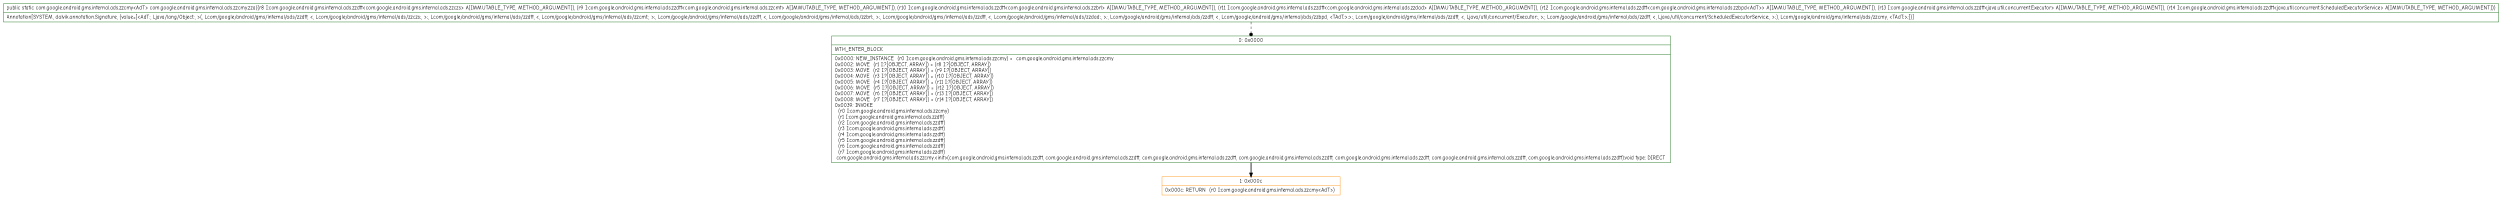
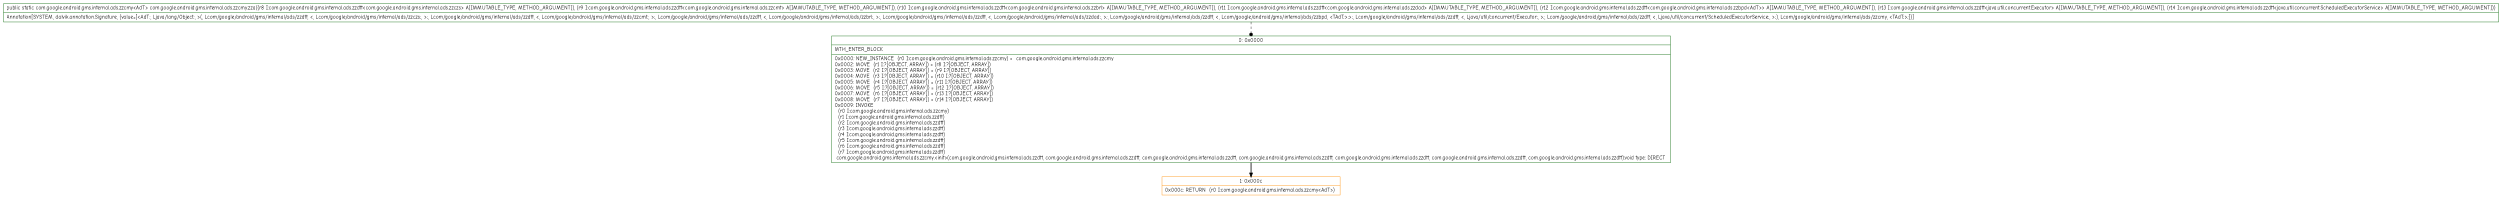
  digraph {
    fontname="Comic Neue"
    node [shape=record color=darkgreen fontname="Comic Neue"]
    edge [fontname="Comic Neue"]
-   n1 [label="{0\:\ 0x0000|MTH_ENTER_BLOCK\l|0x0000: NEW_INSTANCE  (r0 I:com.google.android.gms.internal.ads.zzcmy) =  com.google.android.gms.internal.ads.zzcmy \l0x0002: MOVE  (r1 I:?[OBJECT, ARRAY]) = (r8 I:?[OBJECT, ARRAY]) \l0x0003: MOVE  (r2 I:?[OBJECT, ARRAY]) = (r9 I:?[OBJECT, ARRAY]) \l0x0004: MOVE  (r3 I:?[OBJECT, ARRAY]) = (r10 I:?[OBJECT, ARRAY]) \l0x0005: MOVE  (r4 I:?[OBJECT, ARRAY]) = (r11 I:?[OBJECT, ARRAY]) \l0x0006: MOVE  (r5 I:?[OBJECT, ARRAY]) = (r12 I:?[OBJECT, ARRAY]) \l0x0007: MOVE  (r6 I:?[OBJECT, ARRAY]) = (r13 I:?[OBJECT, ARRAY]) \l0x0008: MOVE  (r7 I:?[OBJECT, ARRAY]) = (r14 I:?[OBJECT, ARRAY]) \l0x0039: INVOKE  \l  (r0 I:com.google.android.gms.internal.ads.zzcmy)\l  (r1 I:com.google.android.gms.internal.ads.zzdtt)\l  (r2 I:com.google.android.gms.internal.ads.zzdtt)\l  (r3 I:com.google.android.gms.internal.ads.zzdtt)\l  (r4 I:com.google.android.gms.internal.ads.zzdtt)\l  (r5 I:com.google.android.gms.internal.ads.zzdtt)\l  (r6 I:com.google.android.gms.internal.ads.zzdtt)\l  (r7 I:com.google.android.gms.internal.ads.zzdtt)\l com.google.android.gms.internal.ads.zzcmy.\<init\>(com.google.android.gms.internal.ads.zzdtt, com.google.android.gms.internal.ads.zzdtt, com.google.android.gms.internal.ads.zzdtt, com.google.android.gms.internal.ads.zzdtt, com.google.android.gms.internal.ads.zzdtt, com.google.android.gms.internal.ads.zzdtt, com.google.android.gms.internal.ads.zzdtt):void type: DIRECT \l}"]
+   n1 [label="{0\:\ 0x0000|MTH_ENTER_BLOCK\l|0x0000: NEW_INSTANCE  (r0 I:com.google.android.gms.internal.ads.zzcmy) =  com.google.android.gms.internal.ads.zzcmy \l0x0002: MOVE  (r1 I:?[OBJECT, ARRAY]) = (r8 I:?[OBJECT, ARRAY]) \l0x0003: MOVE  (r2 I:?[OBJECT, ARRAY]) = (r9 I:?[OBJECT, ARRAY]) \l0x0004: MOVE  (r3 I:?[OBJECT, ARRAY]) = (r10 I:?[OBJECT, ARRAY]) \l0x0005: MOVE  (r4 I:?[OBJECT, ARRAY]) = (r11 I:?[OBJECT, ARRAY]) \l0x0006: MOVE  (r5 I:?[OBJECT, ARRAY]) = (r12 I:?[OBJECT, ARRAY]) \l0x0007: MOVE  (r6 I:?[OBJECT, ARRAY]) = (r13 I:?[OBJECT, ARRAY]) \l0x0008: MOVE  (r7 I:?[OBJECT, ARRAY]) = (r14 I:?[OBJECT, ARRAY]) \l0x0009: INVOKE  \l  (r0 I:com.google.android.gms.internal.ads.zzcmy)\l  (r1 I:com.google.android.gms.internal.ads.zzdtt)\l  (r2 I:com.google.android.gms.internal.ads.zzdtt)\l  (r3 I:com.google.android.gms.internal.ads.zzdtt)\l  (r4 I:com.google.android.gms.internal.ads.zzdtt)\l  (r5 I:com.google.android.gms.internal.ads.zzdtt)\l  (r6 I:com.google.android.gms.internal.ads.zzdtt)\l  (r7 I:com.google.android.gms.internal.ads.zzdtt)\l com.google.android.gms.internal.ads.zzcmy.\<init\>(com.google.android.gms.internal.ads.zzdtt, com.google.android.gms.internal.ads.zzdtt, com.google.android.gms.internal.ads.zzdtt, com.google.android.gms.internal.ads.zzdtt, com.google.android.gms.internal.ads.zzdtt, com.google.android.gms.internal.ads.zzdtt, com.google.android.gms.internal.ads.zzdtt):void type: DIRECT \l}"]
    n2 [label="{1\:\ 0x000c|0x000c: RETURN  (r0 I:com.google.android.gms.internal.ads.zzcmy\<AdT\>) \l}" color=darkorange]
    n3 [label="{public static com.google.android.gms.internal.ads.zzcmy\<AdT\> com.google.android.gms.internal.ads.zzcmy.zza((r8 I:com.google.android.gms.internal.ads.zzdtt\<com.google.android.gms.internal.ads.zzczs\> A[IMMUTABLE_TYPE, METHOD_ARGUMENT]), (r9 I:com.google.android.gms.internal.ads.zzdtt\<com.google.android.gms.internal.ads.zzcmt\> A[IMMUTABLE_TYPE, METHOD_ARGUMENT]), (r10 I:com.google.android.gms.internal.ads.zzdtt\<com.google.android.gms.internal.ads.zzbrl\> A[IMMUTABLE_TYPE, METHOD_ARGUMENT]), (r11 I:com.google.android.gms.internal.ads.zzdtt\<com.google.android.gms.internal.ads.zzdad\> A[IMMUTABLE_TYPE, METHOD_ARGUMENT]), (r12 I:com.google.android.gms.internal.ads.zzdtt\<com.google.android.gms.internal.ads.zzbpd\<AdT\>\> A[IMMUTABLE_TYPE, METHOD_ARGUMENT]), (r13 I:com.google.android.gms.internal.ads.zzdtt\<java.util.concurrent.Executor\> A[IMMUTABLE_TYPE, METHOD_ARGUMENT]), (r14 I:com.google.android.gms.internal.ads.zzdtt\<java.util.concurrent.ScheduledExecutorService\> A[IMMUTABLE_TYPE, METHOD_ARGUMENT]))  | Annotation[SYSTEM, dalvik.annotation.Signature, \{value=[\<AdT:, Ljava\/lang\/Object;, \>(, Lcom\/google\/android\/gms\/internal\/ads\/zzdtt, \<, Lcom\/google\/android\/gms\/internal\/ads\/zzczs;, \>;, Lcom\/google\/android\/gms\/internal\/ads\/zzdtt, \<, Lcom\/google\/android\/gms\/internal\/ads\/zzcmt;, \>;, Lcom\/google\/android\/gms\/internal\/ads\/zzdtt, \<, Lcom\/google\/android\/gms\/internal\/ads\/zzbrl;, \>;, Lcom\/google\/android\/gms\/internal\/ads\/zzdtt, \<, Lcom\/google\/android\/gms\/internal\/ads\/zzdad;, \>;, Lcom\/google\/android\/gms\/internal\/ads\/zzdtt, \<, Lcom\/google\/android\/gms\/internal\/ads\/zzbpd, \<TAdT;\>;\>;, Lcom\/google\/android\/gms\/internal\/ads\/zzdtt, \<, Ljava\/util\/concurrent\/Executor;, \>;, Lcom\/google\/android\/gms\/internal\/ads\/zzdtt, \<, Ljava\/util\/concurrent\/ScheduledExecutorService;, \>;), Lcom\/google\/android\/gms\/internal\/ads\/zzcmy, \<TAdT;\>;]\}]\l}"]
    n1 -> n2 [style=bold arrowhead=normal]
    n3 -> n1 [style=dashed arrowhead=dot]
  }
